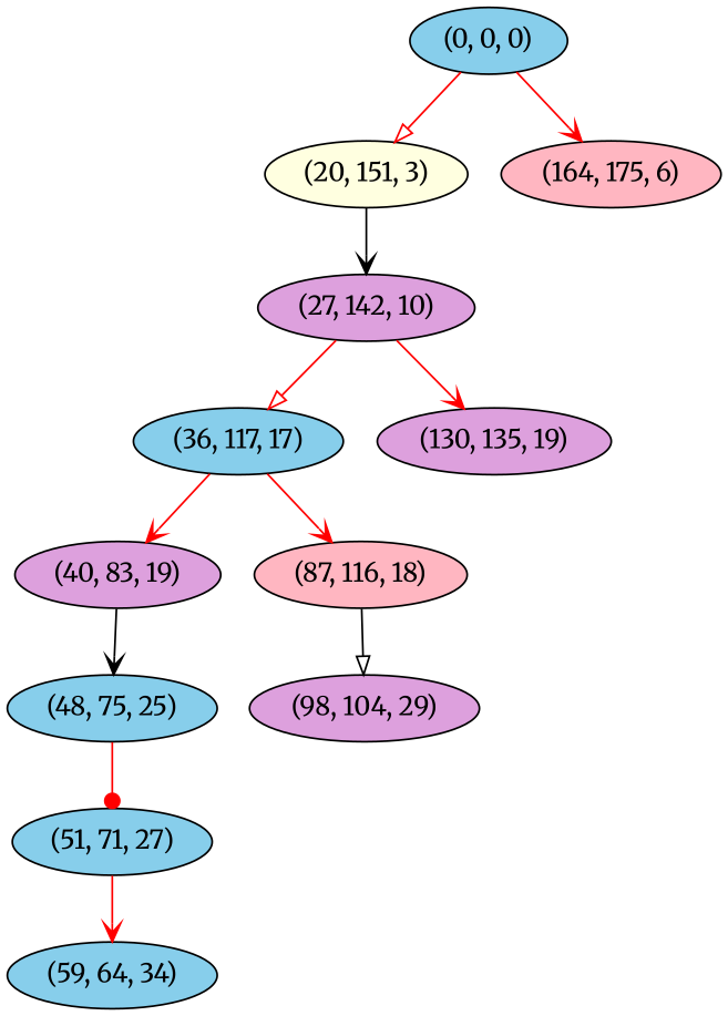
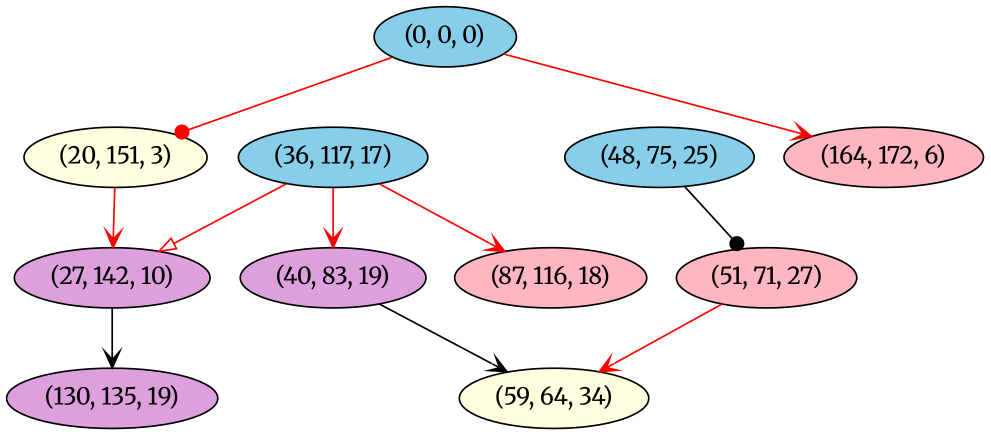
  digraph {
    fontname=Merriweather
    node [fillcolor=skyblue fontname=Merriweather style=filled]
    edge [arrowhead=vee color=red fontname=Merriweather]
    "(20, 151, 3)" [fillcolor=lightyellow]
    "(0, 0, 0)"
-   "(164, 175, 6)" [fillcolor=lightpink]
+   "(164, 175, 6)" [fillcolor=lightpink label="(164, 172, 6)"]
    "(27, 142, 10)" [fillcolor=plum]
    "(36, 117, 17)"
    n6 [fillcolor=plum label="(130, 135, 19)"]
    "(40, 83, 19)" [fillcolor=plum]
    "(87, 116, 18)" [fillcolor=lightpink]
    n9 [label="(48, 75, 25)"]
-   "(98, 104, 29)" [fillcolor=plum]
-   "(51, 71, 27)"
-   "(59, 64, 34)"
-   "(20, 151, 3)" -> "(27, 142, 10)" [color=black]
-   "(0, 0, 0)" -> "(20, 151, 3)" [arrowhead=onormal]
+   "(51, 71, 27)" [fillcolor=lightpink]
+   "(59, 64, 34)" [fillcolor=lightyellow]
+   "(20, 151, 3)" -> "(27, 142, 10)"
+   "(0, 0, 0)" -> "(20, 151, 3)" [arrowhead=dot]
    "(0, 0, 0)" -> "(164, 175, 6)"
-   "(27, 142, 10)" -> "(36, 117, 17)" [arrowhead=onormal]
-   "(27, 142, 10)" -> n6
+   "(36, 117, 17)" -> "(27, 142, 10)" [arrowhead=onormal]
+   "(27, 142, 10)" -> n6 [color=black]
    "(36, 117, 17)" -> "(40, 83, 19)"
    "(36, 117, 17)" -> "(87, 116, 18)"
-   "(40, 83, 19)" -> n9 [color=black]
-   "(87, 116, 18)" -> "(98, 104, 29)" [arrowhead=onormal color=black]
-   n9 -> "(51, 71, 27)" [arrowhead=dot]
+   "(40, 83, 19)" -> "(59, 64, 34)" [color=black]
+   n9 -> "(51, 71, 27)" [arrowhead=dot color=black]
    "(51, 71, 27)" -> "(59, 64, 34)"
  }
